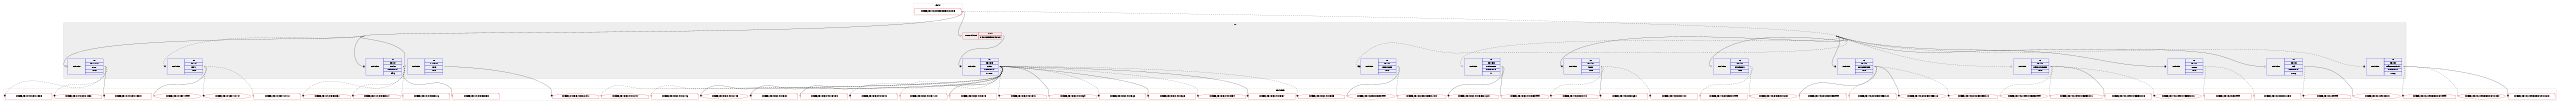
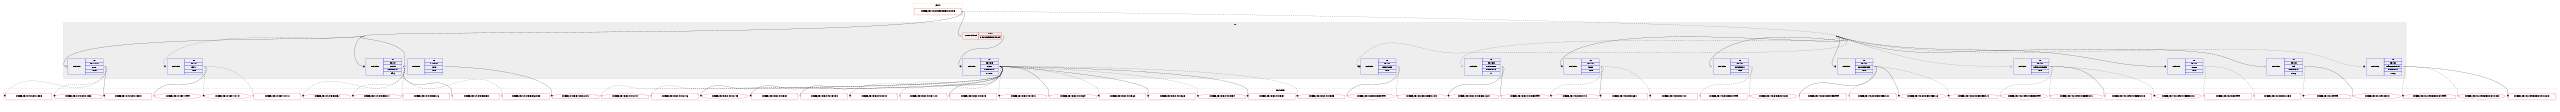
  digraph {
    compound=true
    concentrate=true
    fontname=Helvetica
    fontsize=10
    newrank=true
    rankdir=TB
    ranksep=1.5
    node [color=red fontname=Helvetica fontsize=10 shape=note]
    edge [arrowhead=box headport=w style=dashed tailport=e weight=100]
    n1 [label="portage://dev-ros/collada_parser-1.12.10-r3" width=4]
    n2 [color=blue label=<<TABLE BORDER="0" CELLBORDER="1" CELLSPACING="0" CELLPADDING="4" WIDTH="220"><TR><TD ROWSPAN="6" CELLPADDING="30">pack_dep</TD></TR><TR><TD WIDTH="110">no</TD></TR><TR><TD>dev-python</TD></TR><TR><TD>empy</TD></TR><TR><TD>none</TD></TR><TR><TD></TD></TR></TABLE>> shape=none]
    n3 [color=blue label=<<TABLE BORDER="0" CELLBORDER="1" CELLSPACING="0" CELLPADDING="4" WIDTH="220"><TR><TD ROWSPAN="6" CELLPADDING="30">pack_dep</TD></TR><TR><TD WIDTH="110">no</TD></TR><TR><TD>dev-util</TD></TR><TR><TD>catkin</TD></TR><TR><TD>none</TD></TR><TR><TD></TD></TR></TABLE>> shape=none]
    n4 [color=blue label=<<TABLE BORDER="0" CELLBORDER="1" CELLSPACING="0" CELLPADDING="4" WIDTH="220"><TR><TD ROWSPAN="6" CELLPADDING="30">pack_dep</TD></TR><TR><TD WIDTH="110">no</TD></TR><TR><TD>dev-util</TD></TR><TR><TD>cmake</TD></TR><TR><TD>greaterequal</TD></TR><TR><TD>3.9.6</TD></TR></TABLE>> shape=none]
    n5 [color=blue label=<<TABLE BORDER="0" CELLBORDER="1" CELLSPACING="0" CELLPADDING="4" WIDTH="220"><TR><TD ROWSPAN="6" CELLPADDING="30">pack_dep</TD></TR><TR><TD WIDTH="110">no</TD></TR><TR><TD>sys-devel</TD></TR><TR><TD>make</TD></TR><TR><TD>none</TD></TR><TR><TD></TD></TR></TABLE>> shape=none]
    n6 [color=blue label=<<TABLE BORDER="0" CELLBORDER="1" CELLSPACING="0" CELLPADDING="4" WIDTH="220"><TR><TD ROWSPAN="6" CELLPADDING="30">pack_dep</TD></TR><TR><TD WIDTH="110">no</TD></TR><TR><TD>dev-lang</TD></TR><TR><TD>python</TD></TR><TR><TD>greaterequal</TD></TR><TR><TD>2.7.5-r2</TD></TR></TABLE>> shape=none]
    n7 [label=<<TABLE BORDER="0" CELLBORDER="1" CELLSPACING="0" CELLPADDING="4"><TR><TD ROWSPAN="3" CELLPADDING="10">use_conditional</TD></TR><TR><TD>plugin</TD></TR><TR><TD>python_targets_python2_7</TD></TR></TABLE>> shape=none]
    n8 [color=blue label=<<TABLE BORDER="0" CELLBORDER="1" CELLSPACING="0" CELLPADDING="4" WIDTH="220"><TR><TD ROWSPAN="6" CELLPADDING="30">pack_dep</TD></TR><TR><TD WIDTH="110">no</TD></TR><TR><TD>dev-ros</TD></TR><TR><TD>class_loader</TD></TR><TR><TD>none</TD></TR><TR><TD></TD></TR></TABLE>> shape=none]
    n9 [color=blue label=<<TABLE BORDER="0" CELLBORDER="1" CELLSPACING="0" CELLPADDING="4" WIDTH="220"><TR><TD ROWSPAN="6" CELLPADDING="30">pack_dep</TD></TR><TR><TD WIDTH="110">no</TD></TR><TR><TD>dev-lang</TD></TR><TR><TD>python-exec</TD></TR><TR><TD>greaterequal</TD></TR><TR><TD>2</TD></TR></TABLE>> shape=none]
    n10 [color=blue label=<<TABLE BORDER="0" CELLBORDER="1" CELLSPACING="0" CELLPADDING="4" WIDTH="220"><TR><TD ROWSPAN="6" CELLPADDING="30">pack_dep</TD></TR><TR><TD WIDTH="110">no</TD></TR><TR><TD>dev-libs</TD></TR><TR><TD>boost</TD></TR><TR><TD>none</TD></TR><TR><TD></TD></TR></TABLE>> shape=none]
    n11 [color=blue label=<<TABLE BORDER="0" CELLBORDER="1" CELLSPACING="0" CELLPADDING="4" WIDTH="220"><TR><TD ROWSPAN="6" CELLPADDING="30">pack_dep</TD></TR><TR><TD WIDTH="110">no</TD></TR><TR><TD>dev-libs</TD></TR><TR><TD>collada-dom</TD></TR><TR><TD>none</TD></TR><TR><TD></TD></TR></TABLE>> shape=none]
    n12 [color=blue label=<<TABLE BORDER="0" CELLBORDER="1" CELLSPACING="0" CELLPADDING="4" WIDTH="220"><TR><TD ROWSPAN="6" CELLPADDING="30">pack_dep</TD></TR><TR><TD WIDTH="110">no</TD></TR><TR><TD>dev-libs</TD></TR><TR><TD>console_bridge</TD></TR><TR><TD>none</TD></TR><TR><TD></TD></TR></TABLE>> shape=none]
    n13 [color=blue label=<<TABLE BORDER="0" CELLBORDER="1" CELLSPACING="0" CELLPADDING="4" WIDTH="220"><TR><TD ROWSPAN="6" CELLPADDING="30">pack_dep</TD></TR><TR><TD WIDTH="110">no</TD></TR><TR><TD>dev-libs</TD></TR><TR><TD>urdfdom_headers</TD></TR><TR><TD>none</TD></TR><TR><TD></TD></TR></TABLE>> shape=none]
    n14 [color=blue label=<<TABLE BORDER="0" CELLBORDER="1" CELLSPACING="0" CELLPADDING="4" WIDTH="220"><TR><TD ROWSPAN="6" CELLPADDING="30">pack_dep</TD></TR><TR><TD WIDTH="110">no</TD></TR><TR><TD>dev-ros</TD></TR><TR><TD>roscpp</TD></TR><TR><TD>none</TD></TR><TR><TD></TD></TR></TABLE>> shape=none]
    n15 [color=blue label=<<TABLE BORDER="0" CELLBORDER="1" CELLSPACING="0" CELLPADDING="4" WIDTH="220"><TR><TD ROWSPAN="6" CELLPADDING="30">pack_dep</TD></TR><TR><TD WIDTH="110">no</TD></TR><TR><TD>dev-ros</TD></TR><TR><TD>urdf</TD></TR><TR><TD>greaterequal</TD></TR><TR><TD>1.12.6</TD></TR></TABLE>> shape=none]
    n16 [color=blue label=<<TABLE BORDER="0" CELLBORDER="1" CELLSPACING="0" CELLPADDING="4" WIDTH="220"><TR><TD ROWSPAN="6" CELLPADDING="30">pack_dep</TD></TR><TR><TD WIDTH="110">no</TD></TR><TR><TD>dev-ros</TD></TR><TR><TD>urdf_parser_plugin</TD></TR><TR><TD>greaterequal</TD></TR><TR><TD>1.12.6</TD></TR></TABLE>> shape=none]
    n17 [label="portage://dev-python/empy-3.3-r1" shape=box width=4]
    n18 [label="portage://dev-python/empy-3.3.2" shape=house width=4]
    n19 [label="portage://dev-python/empy-3.3.3" width=4]
    n20 [label="portage://dev-util/catkin-0.7.14" width=4]
    n21 [label="portage://dev-util/catkin-0.7.17" shape=ellipse width=4]
    n22 [label="portage://dev-util/catkin-9999" shape=ellipse width=4]
    n23 [label="portage://dev-util/cmake-3.13.5" width=4]
    n24 [label="portage://dev-util/cmake-3.14.6" width=4]
    n25 [label="portage://pack-util/cmake-3.14.7" shape=house width=4]
    n26 [label="portage://dev-util/cmake-3.15.4" shape=house width=4]
+   n27 [label="portage://dev-util/cmake-3.16.0_rc3" shape=box width=4]
    n28 [label="portage://sys-devel/make-4.2.1-r4" shape=house width=4]
    n29 [label="portage://dev-lang/python-2.7.15" shape=ellipse width=4]
    n30 [label="portage://dev-lang/python-2.7.16" width=4]
    n31 [label="portage://dev-lang/python-2.7.17" shape=house width=4]
    n32 [label="portage://dev-lang/python-3.5.5" shape=house width=4]
    n33 [label="portage://dev-lang/python-3.5.7" shape=box width=4]
    n34 [label="portage://dev-lang/python-3.5.9" shape=house width=4]
    n35 [label="portage://dev-lang/python-3.6.5" shape=box width=4]
    n36 [label="portage://dev-lang/python-3.6.8" width=4]
    n37 [label="portage://dev-lang/python-3.6.9" shape=house width=4]
    n38 [label="portage://dev-lang/python-3.7.2" shape=house width=4]
    n39 [label="portage://dev-lang/python-3.7.3" shape=box width=4]
    n40 [label="portage://dev-lang/python-3.7.4-r1" width=4]
    n41 [label="portage://dev-lang/python-3.7.5" width=4]
    n42 [label="portage://dev-lang/python-3.7.5-r1" width=4]
    n43 [label="portage://dev-lang/python-3.8.0" width=4]
    n44 [label="portage://dev-lang/python-exec-2.4.6-r1" shape=house width=4]
    n45 [label="portage://dev-lang/python-exec-9999" shape=house width=4]
    n46 [label="portage://dev-libs/boost-1.65.0" width=4]
    n47 [label="portage://dev-libs/boost-1.70.0" shape=house width=4]
    n48 [label="portage://dev-libs/boost-1.71.0" shape=box width=4]
    n49 [label="portage://dev-libs/collada-dom-2.5.0" shape=ellipse width=4]
    n50 [label="portage://dev-libs/collada-dom-9999" shape=box width=4]
    n51 [label="portage://dev-libs/console_bridge-0.4.0" shape=house width=4]
    n52 [label="portage://dev-libs/console_bridge-0.4.2" shape=ellipse width=4]
    n53 [label="portage://dev-libs/console_bridge-0.4.3" width=4]
    n54 [label="portage://dev-libs/console_bridge-9999" width=4]
    n55 [label="portage://dev-libs/urdfdom_headers-1.0.2" shape=ellipse width=4]
    n56 [label="portage://dev-libs/urdfdom_headers-1.0.3" width=4]
    n57 [label="portage://dev-libs/urdfdom_headers-1.0.4" shape=house width=4]
    n58 [label="portage://dev-libs/urdfdom_headers-9999" shape=ellipse width=4]
    n59 [label="portage://dev-ros/class_loader-0.4.1-r1" shape=house width=4]
    n60 [label="portage://dev-ros/class_loader-9999" shape=ellipse width=4]
    n61 [label="portage://dev-ros/roscpp-1.14.3-r1" width=4]
    n62 [label="portage://dev-ros/roscpp-9999" shape=box width=4]
    n63 [label="portage://dev-ros/urdf-1.13.1-r1" shape=ellipse width=4]
    n64 [label="portage://dev-ros/urdf-9999" shape=house width=4]
    n65 [label="portage://dev-ros/urdf_parser_plugin-1.12.11" width=4]
    n66 [label="portage://dev-ros/urdf_parser_plugin-1.13.1" shape=ellipse width=4]
    n67 [label="portage://dev-ros/urdf_parser_plugin-9999" shape=house width=4]
    subgraph cluster_1 {
      color=gray
      label=<<i>ebuild</i>>
      rank=same
      n1
    }
    subgraph cluster_2 {
      color=gray
      label=<<i>dependencies</i>>
      subgraph cluster_3 {
        color=gray
        fillcolor="#eeeeee"
        label=<<i>compile</i>>
        style=filled
        subgraph sub_4 {
          color=gray
          fillcolor="#eeeeee"
          label=<<i>compile</i>>
          style=filled
          n2
        }
        subgraph sub_5 {
          color=gray
          fillcolor="#eeeeee"
          label=<<i>compile</i>>
          style=filled
          n3
        }
        subgraph sub_6 {
          color=gray
          fillcolor="#eeeeee"
          label=<<i>compile</i>>
          style=filled
          n4
        }
        subgraph sub_7 {
          color=gray
          fillcolor="#eeeeee"
          label=<<i>compile</i>>
          style=filled
          n5
        }
      }
      subgraph cluster_8 {
        color=gray
        fillcolor="#eeeeee"
        label=<<i>compile and run</i>>
        style=filled
        subgraph sub_9 {
          color=gray
          fillcolor="#eeeeee"
          label=<<i>compile and run</i>>
          style=filled
          n7
          subgraph sub_10 {
            color=gray
            fillcolor="#eeeeee"
            label=<<i>compile and run</i>>
            style=filled
            n6
          }
        }
        subgraph sub_11 {
          color=gray
          fillcolor="#eeeeee"
          label=<<i>compile and run</i>>
          style=filled
          n8
        }
        subgraph sub_12 {
          color=gray
          fillcolor="#eeeeee"
          label=<<i>compile and run</i>>
          style=filled
          n9
        }
        subgraph sub_13 {
          color=gray
          fillcolor="#eeeeee"
          label=<<i>compile and run</i>>
          style=filled
          n10
        }
        subgraph sub_14 {
          color=gray
          fillcolor="#eeeeee"
          label=<<i>compile and run</i>>
          style=filled
          n11
        }
        subgraph sub_15 {
          color=gray
          fillcolor="#eeeeee"
          label=<<i>compile and run</i>>
          style=filled
          n12
        }
        subgraph sub_16 {
          color=gray
          fillcolor="#eeeeee"
          label=<<i>compile and run</i>>
          style=filled
          n13
        }
        subgraph sub_17 {
          color=gray
          fillcolor="#eeeeee"
          label=<<i>compile and run</i>>
          style=filled
          n14
        }
        subgraph sub_18 {
          color=gray
          fillcolor="#eeeeee"
          label=<<i>compile and run</i>>
          style=filled
          n15
        }
        subgraph sub_19 {
          color=gray
          fillcolor="#eeeeee"
          label=<<i>compile and run</i>>
          style=filled
          n16
        }
      }
      subgraph cluster_20 {
        color=gray
        fillcolor="#eeeeee"
        label=<<i>run</i>>
        style=filled
      }
    }
    subgraph cluster_21 {
      color=gray
      label=<<i>candidates</i>>
      rank=same
      subgraph sub_22 {
        color=black
        label=<<i>candidates</i>>
        nodesep=1
        rank=same
        n17
        n18
        n19
      }
      subgraph sub_23 {
        color=black
        label=<<i>candidates</i>>
        nodesep=1
        rank=same
        n20
        n21
        n22
      }
      subgraph sub_24 {
        color=black
        label=<<i>candidates</i>>
        nodesep=1
        rank=same
        n23
        n24
        n25
        n26
+       n27
      }
      subgraph sub_25 {
        color=black
        label=<<i>candidates</i>>
        nodesep=1
        rank=same
        n28
      }
      subgraph sub_26 {
        color=black
        label=<<i>candidates</i>>
        nodesep=1
        rank=same
        n29
        n30
        n31
        n32
        n33
        n34
        n35
        n36
        n37
        n38
        n39
        n40
        n41
        n42
        n43
      }
      subgraph sub_27 {
        color=black
        label=<<i>candidates</i>>
        nodesep=1
        rank=same
        n44
        n45
      }
      subgraph sub_28 {
        color=black
        label=<<i>candidates</i>>
        nodesep=1
        rank=same
        n46
        n47
        n48
      }
      subgraph sub_29 {
        color=black
        label=<<i>candidates</i>>
        nodesep=1
        rank=same
        n49
        n50
      }
      subgraph sub_30 {
        color=black
        label=<<i>candidates</i>>
        nodesep=1
        rank=same
        n51
        n52
        n53
        n54
      }
      subgraph sub_31 {
        color=black
        label=<<i>candidates</i>>
        nodesep=1
        rank=same
        n55
        n56
        n57
        n58
      }
      subgraph sub_32 {
        color=black
        label=<<i>candidates</i>>
        nodesep=1
        rank=same
        n59
        n60
      }
      subgraph sub_33 {
        color=black
        label=<<i>candidates</i>>
        nodesep=1
        rank=same
        n61
        n62
      }
      subgraph sub_34 {
        color=black
        label=<<i>candidates</i>>
        nodesep=1
        rank=same
        n63
        n64
      }
      subgraph sub_35 {
        color=black
        label=<<i>candidates</i>>
        nodesep=1
        rank=same
        n65
        n66
        n67
      }
    }
    n1 -> n2 [arrowhead=odot style=solid weight=20]
    n1 -> n3 [weight=20]
    n1 -> n4 [style=solid weight=20]
    n1 -> n5 [arrowhead=odot style=solid weight=20]
    n1 -> n7 [arrowhead=odot style=solid weight=20]
    n1 -> n8 [weight=20]
    n1 -> n9 [arrowhead=odot weight=20]
    n1 -> n10 [style=solid weight=20]
    n1 -> n11 [arrowhead=odot style=solid weight=20]
    n1 -> n12 [style=solid weight=20]
    n1 -> n13 [arrowhead=odot weight=20]
    n1 -> n14 [style=solid weight=20]
    n1 -> n15 [arrowhead=odot style=solid weight=20]
    n1 -> n16 [weight=20]
    n2 -> n17 [style=solid]
    n2 -> n18
    n2 -> n19
    n3 -> n20 [arrowhead=odot]
    n3 -> n21
    n3 -> n22 [arrowhead=odot style=solid]
    n4 -> n23 [arrowhead=odot style=solid]
    n4 -> n24 [arrowhead=odot]
    n4 -> n25
    n4 -> n26
+   n4 -> n27 [arrowhead=odot]
    n5 -> n28 [style=solid]
    n6 -> n29 [style=solid]
    n6 -> n30 [arrowhead=odot]
    n6 -> n31 [arrowhead=odot]
    n6 -> n32
    n6 -> n33 [style=solid]
    n6 -> n34
    n6 -> n35 [style=solid]
    n6 -> n36
    n6 -> n37 [arrowhead=odot style=solid]
    n6 -> n38
    n6 -> n39 [arrowhead=odot style=solid]
    n6 -> n40 [arrowhead=odot]
    n6 -> n41
    n6 -> n42 [arrowhead=odot style=solid]
    n6 -> n43 [style=solid]
    n7 -> n6 [style=solid weight=20]
    n8 -> n59 [arrowhead=odot]
    n8 -> n60 [arrowhead=odot style=solid]
    n9 -> n44 [style=solid]
    n9 -> n45 [arrowhead=odot style=solid]
    n10 -> n46 [style=solid]
    n10 -> n47
    n10 -> n48
    n11 -> n49 [arrowhead=odot]
    n11 -> n50 [arrowhead=odot]
    n12 -> n51
    n12 -> n52 [style=solid]
    n12 -> n53 [arrowhead=odot]
    n12 -> n54 [arrowhead=odot style=solid]
    n13 -> n55
    n13 -> n56 [arrowhead=odot style=solid]
    n13 -> n57 [arrowhead=odot]
    n13 -> n58 [arrowhead=odot]
    n14 -> n61 [arrowhead=odot]
    n14 -> n62 [arrowhead=odot]
    n15 -> n63 [arrowhead=odot style=solid]
    n15 -> n64
    n16 -> n65 [style=solid]
    n16 -> n66 [arrowhead=odot]
    n16 -> n67
  }
